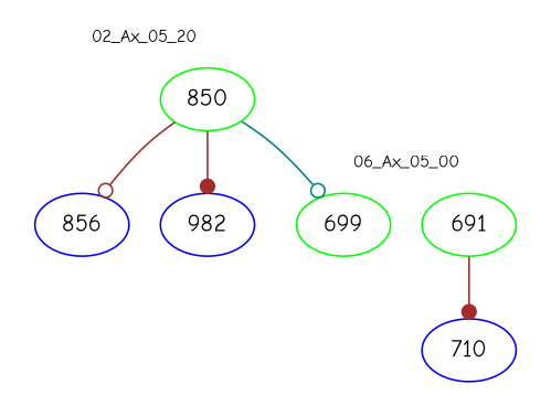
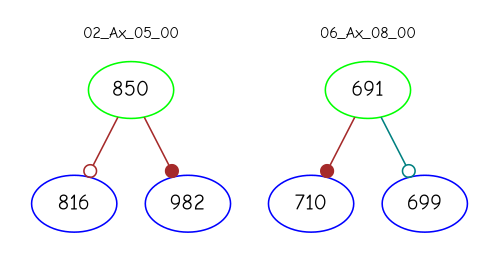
  digraph {
    fontname="Comic Neue"
    node [color=blue fontname="Comic Neue"]
    edge [arrowhead=odot color=brown fontname="Comic Neue"]
    n1 [color=green label=850]
-   n2 [label=856]
+   n2 [label=816]
    n3 [label=982]
    n4 [color=green label=691]
    n5 [label=710]
-   n6 [color=green label=699]
+   n6 [label=699]
    subgraph cluster_1 {
      color=white
      fontsize=10
-     label="02_Ax_05_20"
+     label="02_Ax_05_00"
      n1
      n2
      n3
    }
    subgraph cluster_2 {
      color=white
      fontsize=10
-     label="06_Ax_05_00"
+     label="06_Ax_08_00"
      n4
      n5
      n6
    }
    n1 -> n2
    n1 -> n3 [arrowhead=dot]
    n4 -> n5 [arrowhead=dot]
-   n1 -> n6 [color=teal]
+   n4 -> n6 [color=teal]
  }
